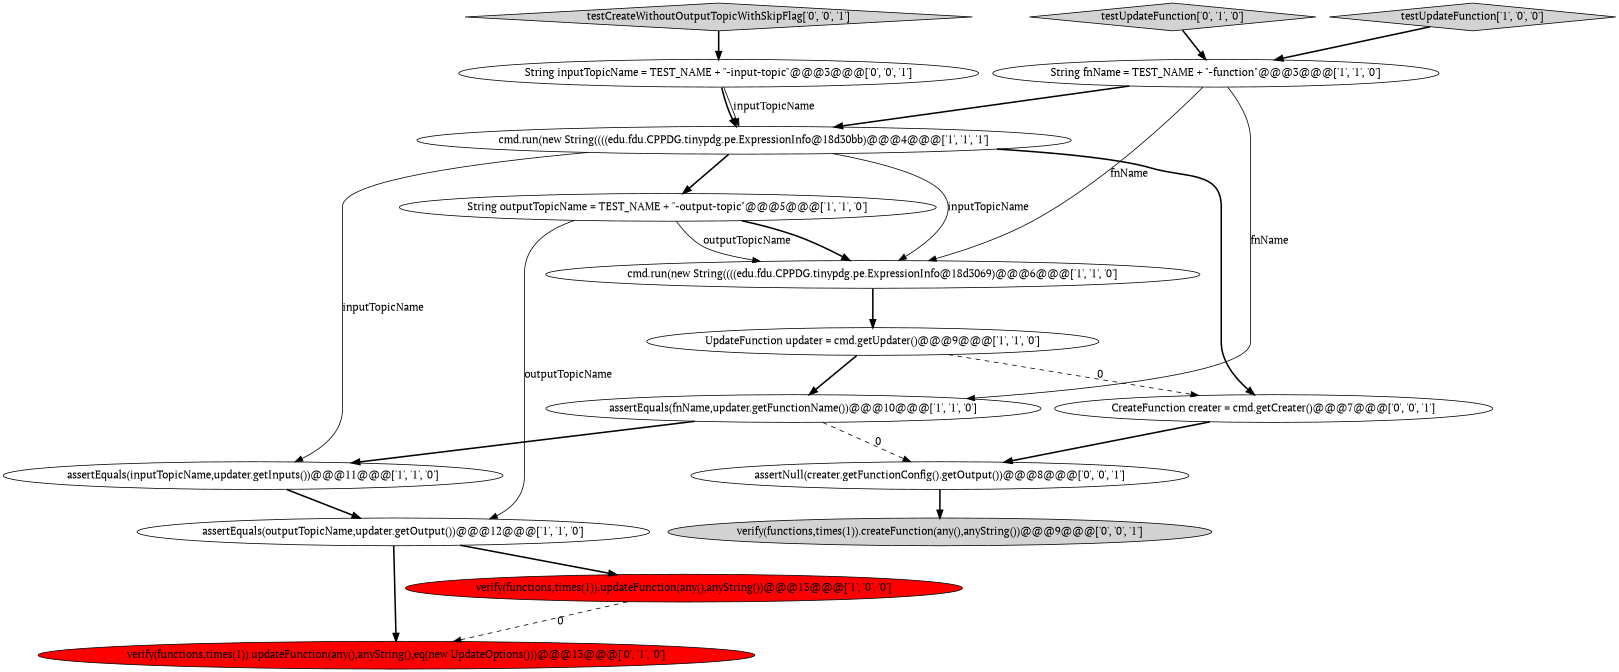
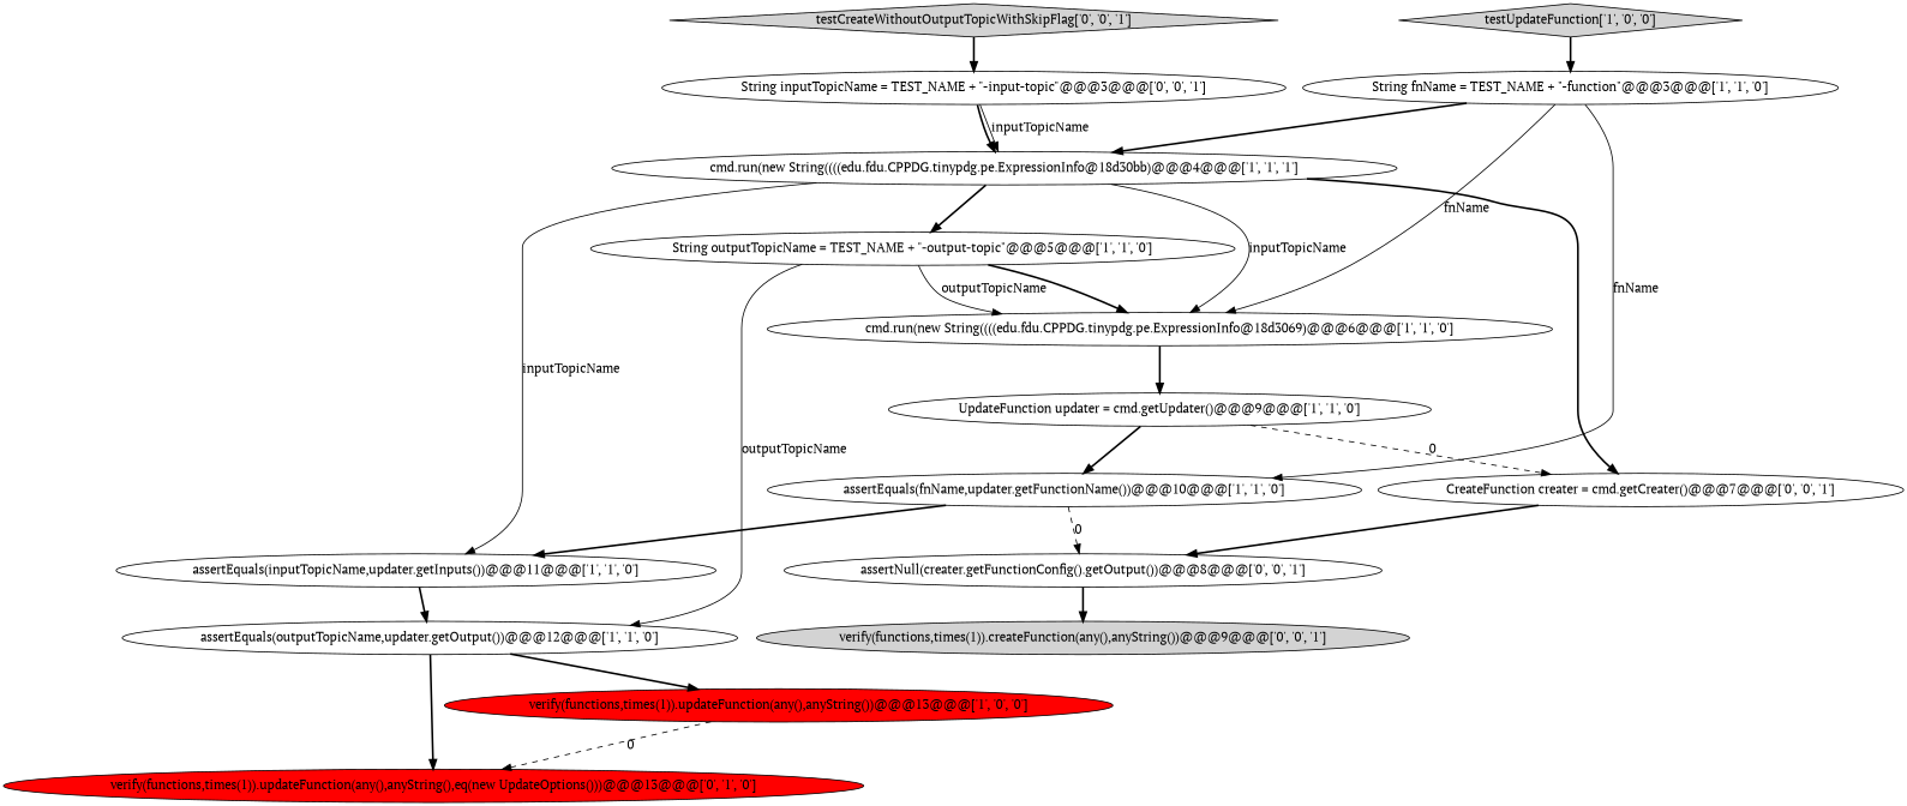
  digraph {
    fontname="PT Serif"
    node [fillcolor=white shape=ellipse style=filled fontname="PT Serif"]
    edge [style=bold fontname="PT Serif"]
    n1 [label="String outputTopicName = TEST_NAME + \"-output-topic\"@@@5@@@['1', '1', '0']"]
    n2 [label="assertEquals(outputTopicName,updater.getOutput())@@@12@@@['1', '1', '0']"]
    n3 [label="cmd.run(new String((((edu.fdu.CPPDG.tinypdg.pe.ExpressionInfo@18d3069)@@@6@@@['1', '1', '0']"]
    n4 [label="assertEquals(inputTopicName,updater.getInputs())@@@11@@@['1', '1', '0']"]
    n5 [fillcolor=red label="verify(functions,times(1)).updateFunction(any(),anyString())@@@13@@@['1', '0', '0']"]
    n6 [fillcolor=red label="verify(functions,times(1)).updateFunction(any(),anyString(),eq(new UpdateOptions()))@@@13@@@['0', '1', '0']"]
    n7 [label="cmd.run(new String((((edu.fdu.CPPDG.tinypdg.pe.ExpressionInfo@18d30bb)@@@4@@@['1', '1', '1']"]
    n8 [label="CreateFunction creater = cmd.getCreater()@@@7@@@['0', '0', '1']"]
    n9 [label="assertEquals(fnName,updater.getFunctionName())@@@10@@@['1', '1', '0']"]
    n10 [label="assertNull(creater.getFunctionConfig().getOutput())@@@8@@@['0', '0', '1']"]
    n11 [fillcolor=lightgray label="testUpdateFunction['1', '0', '0']" shape=diamond]
    n12 [label="String fnName = TEST_NAME + \"-function\"@@@3@@@['1', '1', '0']"]
    n13 [label="UpdateFunction updater = cmd.getUpdater()@@@9@@@['1', '1', '0']"]
    n14 [fillcolor=lightgray label="testCreateWithoutOutputTopicWithSkipFlag['0', '0', '1']" shape=diamond]
    n15 [label="String inputTopicName = TEST_NAME + \"-input-topic\"@@@3@@@['0', '0', '1']"]
    n16 [fillcolor=lightgray label="verify(functions,times(1)).createFunction(any(),anyString())@@@9@@@['0', '0', '1']"]
-   n17 [fillcolor=lightgray label="testUpdateFunction['0', '1', '0']" shape=diamond]
    n1 -> n2 [label=outputTopicName style=solid]
    n1 -> n3
    n1 -> n3 [label=outputTopicName style=solid]
    n2 -> n5
    n2 -> n6
    n3 -> n13
    n4 -> n2
    n5 -> n6 [label=0 style=dashed]
    n7 -> n1
    n7 -> n3 [label=inputTopicName style=solid]
    n7 -> n4 [label=inputTopicName style=solid]
    n7 -> n8
    n8 -> n10
    n9 -> n4
    n9 -> n10 [label=0 style=dashed]
    n10 -> n16
    n11 -> n12
    n12 -> n3 [label=fnName style=solid]
    n12 -> n7
    n12 -> n9 [label=fnName style=solid]
    n13 -> n8 [label=0 style=dashed]
    n13 -> n9
    n14 -> n15
    n15 -> n7 [label=inputTopicName style=solid]
    n15 -> n7
-   n17 -> n12
  }
